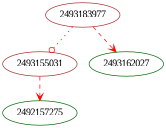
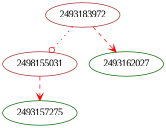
  strict digraph {
    fontname="Liberation Serif"
    node [color=brown fontname="Liberation Serif"]
    edge [arrowhead=vee color=red fontname="Liberation Serif" style=dashed]
-   2493183972 [label=2493183977]
-   2493155031
+   2493183972
+   2493155031 [label=2498155031]
    2493162027 [color=darkgreen]
-   2493157275 [color=darkgreen label=2492157275]
+   2493157275 [color=darkgreen]
    2493183972 -> 2493155031 [arrowhead=odot style=dotted]
    2493183972 -> 2493162027
    2493155031 -> 2493157275
  }
